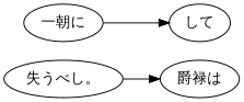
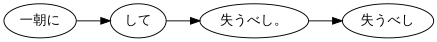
  digraph {
    fontname=Oswald
    rankdir=LR
    node [fontname=Oswald]
    edge [fontname=Oswald]
-   n1 [label="爵禄は"]
+   n1 [label="失うべし"]
    n2 [label="失うべし。"]
    n3 [label="一朝に"]
    n4 [label="して"]
    n2 -> n1
    n3 -> n4
+   n4 -> n2
  }
